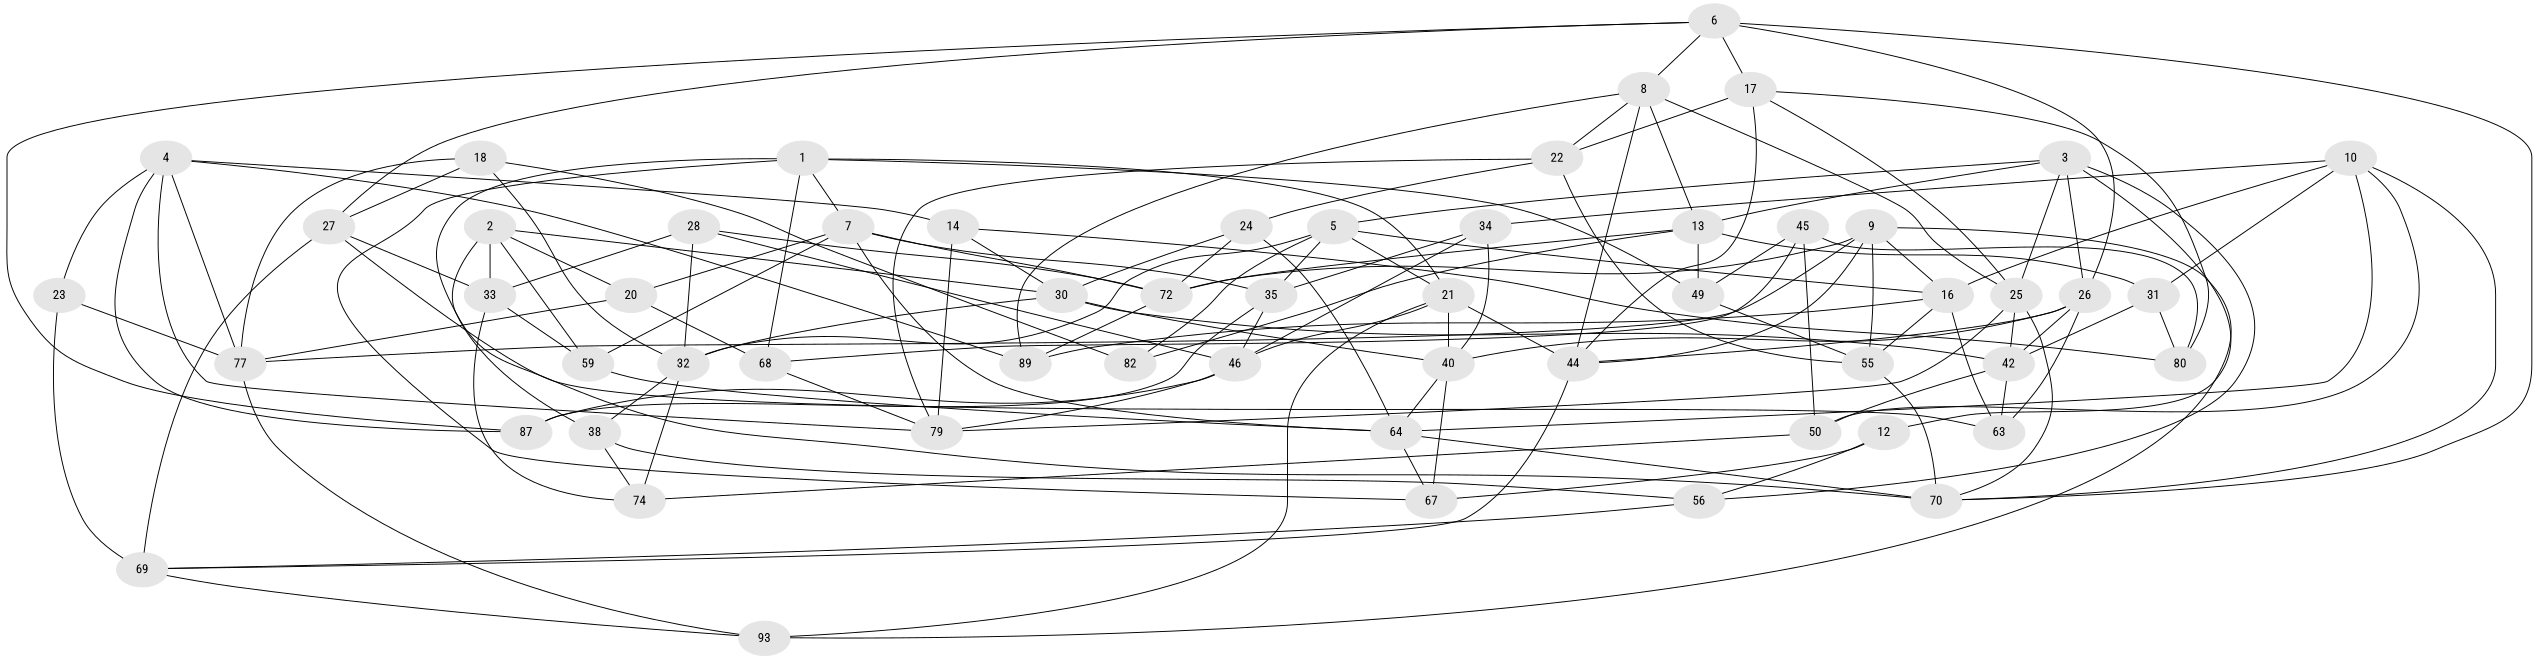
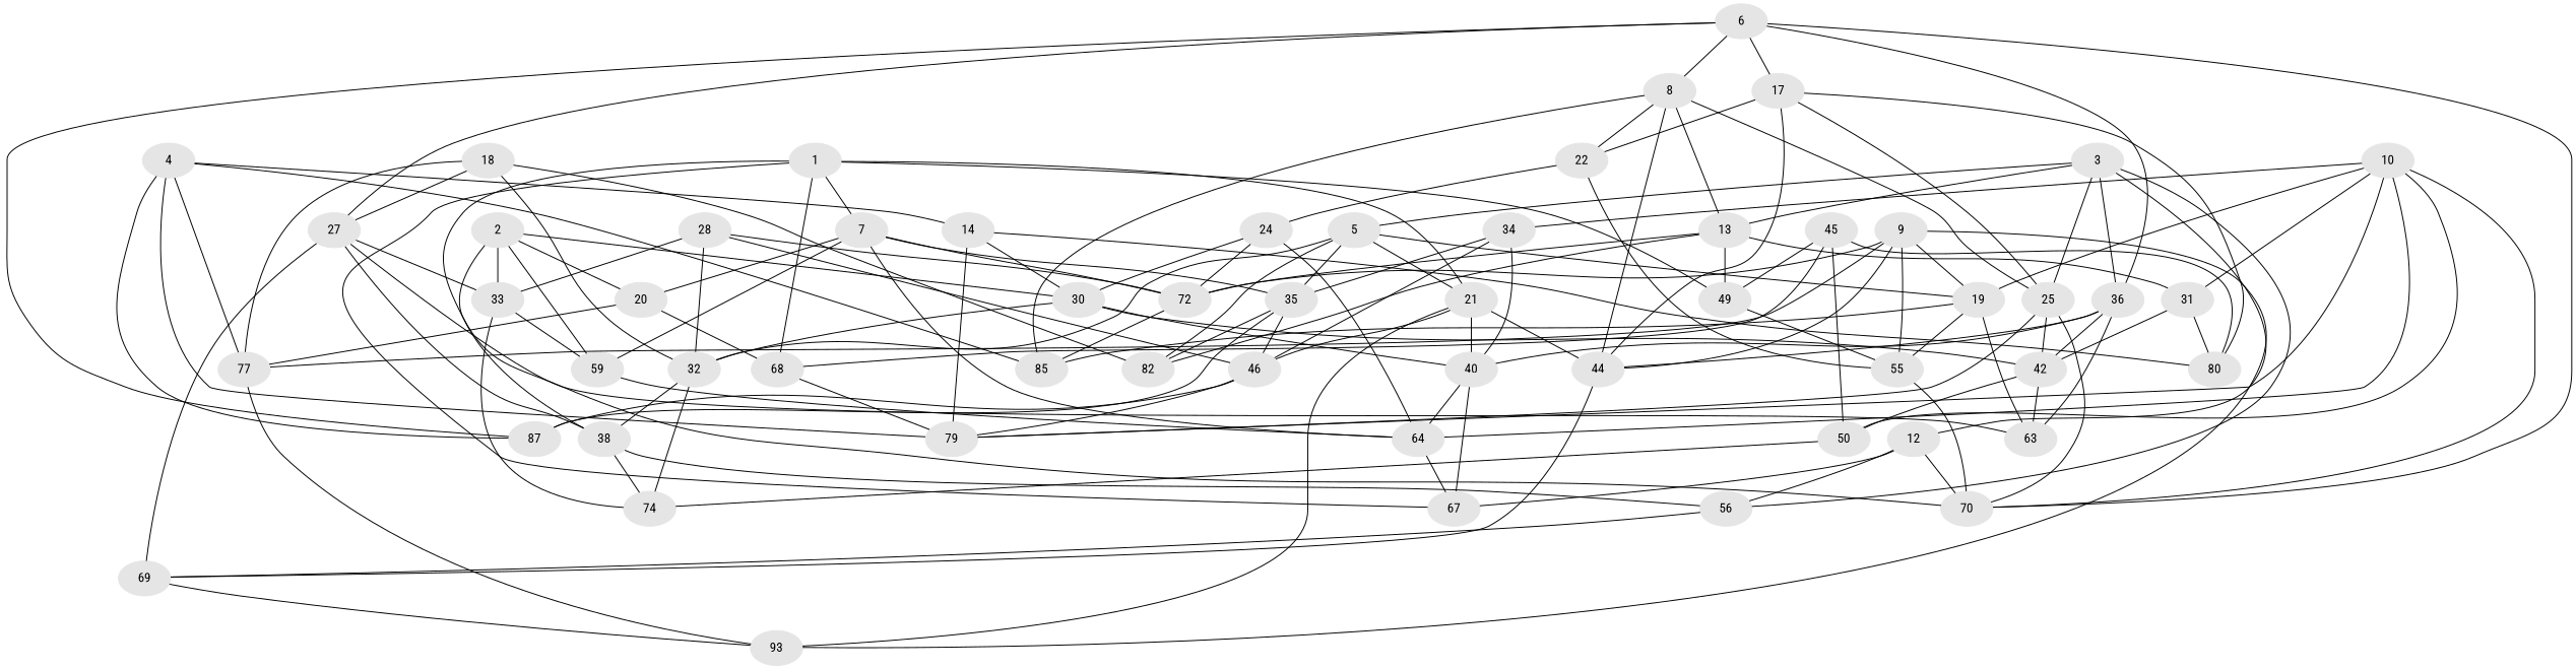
  graph {
    fontname="Roboto Condensed"
    node [color=gray90 fontname="Roboto Condensed" style=filled]
    edge [fontname="Roboto Condensed"]
    1 [super="+41"]
    7 [super="+90"]
    21 [super="+60"]
    49
    67
    68
    70 [super="+81"]
    20
    59
    35 [super="+86"]
    64 [super="+65"]
    72 [super="+75"]
    44 [super="+53"]
    93
    40 [super="+57"]
    46 [super="+48"]
    55 [super="+84"]
    79 [super="+88"]
    2 [super="+52"]
    30 [super="+51"]
    33 [super="+66"]
    38 [super="+71"]
    77 [super="+78"]
    32 [super="+36"]
    42 [super="+92"]
    74
    56
    3 [super="+47"]
    5 [super="+43"]
    12
    13 [super="+61"]
    25 [super="+39"]
-   26 [super="+37"]
-   19 [super="+29" label=16]
+   26 [super="+37" label=36]
+   19 [super="+29"]
    82
    31
    63
    69 [super="+83"]
    4 [super="+15"]
    14
-   23 [super="+58"]
-   85 [label=89]
+   85
    87
    80
    6 [super="+76"]
    8 [super="+62"]
    17 [super="+89"]
    27 [super="+73"]
    22 [super="+54"]
    24
    9 [super="+11"]
    10 [super="+91"]
    34
    50
    18
    28
    45
    1 -- 7
    1 -- 21
    1 -- 49
    1 -- 67
    1 -- 68
    1 -- 70
    7 -- 20
    7 -- 59
    7 -- 35
    7 -- 64
    7 -- 72
    21 -- 44
    21 -- 93
    21 -- 40
    21 -- 46
    49 -- 55
    68 -- 79
    20 -- 68
    20 -- 77
    59 -- 64
    35 -- 46
+   35 -- 82
    35 -- 87
    64 -- 67
    72 -- 85
    44 -- 69
    40 -- 67
    40 -- 64
    46 -- 79
    46 -- 87
    55 -- 70
    2 -- 20
    2 -- 59
    2 -- 30
    2 -- 33
    2 -- 38 [weight=2]
    30 -- 40
    30 -- 32
    30 -- 42
    33 -- 59
    33 -- 74
    38 -- 74
    38 -- 56
    77 -- 93
    32 -- 38
    32 -- 74
    42 -- 63
    42 -- 50
    56 -- 69
    3 -- 56
    3 -- 5
    3 -- 12
    3 -- 13
    3 -- 25
    3 -- 26
    5 -- 21
    5 -- 35
    5 -- 32
    5 -- 19
    5 -- 82
    12 -- 67
-   64 -- 70
+   12 -- 70
    12 -- 56
    13 -- 49
    13 -- 72
    13 -- 82
    13 -- 31
    25 -- 70
    25 -- 79
    25 -- 42
    26 -- 44
    26 -- 40
    26 -- 42
    26 -- 63
    19 -- 55
    19 -- 63
    19 -- 85
    31 -- 42
    31 -- 80
    69 -- 93
    4 -- 79
    4 -- 77
    4 -- 14
-   4 -- 23
    4 -- 85
    4 -- 87
    14 -- 79
    14 -- 30
    14 -- 80
-   23 -- 77
-   23 -- 69 [weight=2]
    6 -- 70
    6 -- 26
    6 -- 87
    6 -- 8
    6 -- 17
    6 -- 27
    8 -- 44
    8 -- 13
    8 -- 25
    8 -- 85
    8 -- 22
    17 -- 44
    17 -- 25
    17 -- 80
    17 -- 22
    27 -- 33
+   27 -- 38
    27 -- 63
    27 -- 69
    22 -- 55 [weight=2]
-   22 -- 79
+   10 -- 79
    22 -- 24
    24 -- 64
    24 -- 72
    24 -- 30
    9 -- 72
    9 -- 44
    9 -- 93
    9 -- 55
    9 -- 77
    9 -- 19
    10 -- 70
    10 -- 64
    10 -- 19
    10 -- 31
    10 -- 34
    10 -- 50
    34 -- 35
    34 -- 40
    34 -- 46
    50 -- 74
    18 -- 77
    18 -- 32
    18 -- 82
    18 -- 27
    28 -- 72
    28 -- 46
    28 -- 33
    28 -- 32
    45 -- 49
    45 -- 68
    45 -- 80
    45 -- 50
  }
